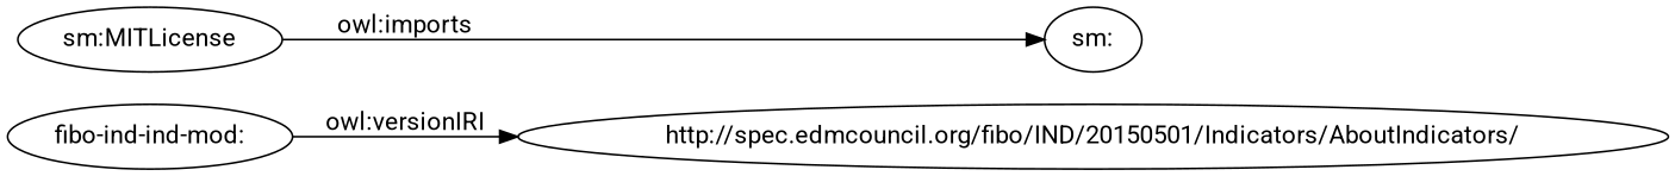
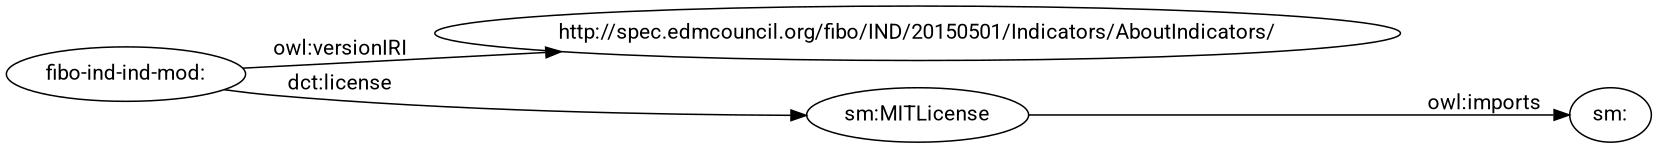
  digraph {
    fontname=Roboto
    rankdir=LR
    node [fontname=Roboto]
    edge [fontname=Roboto]
    "fibo-ind-ind-mod:"
    "http://spec.edmcouncil.org/fibo/IND/20150501/Indicators/AboutIndicators/"
    "sm:MITLicense"
    "sm:"
    "fibo-ind-ind-mod:" -> "http://spec.edmcouncil.org/fibo/IND/20150501/Indicators/AboutIndicators/" [label="owl:versionIRI"]
+   "fibo-ind-ind-mod:" -> "sm:MITLicense" [label="dct:license"]
    "sm:MITLicense" -> "sm:" [label="owl:imports"]
  }
